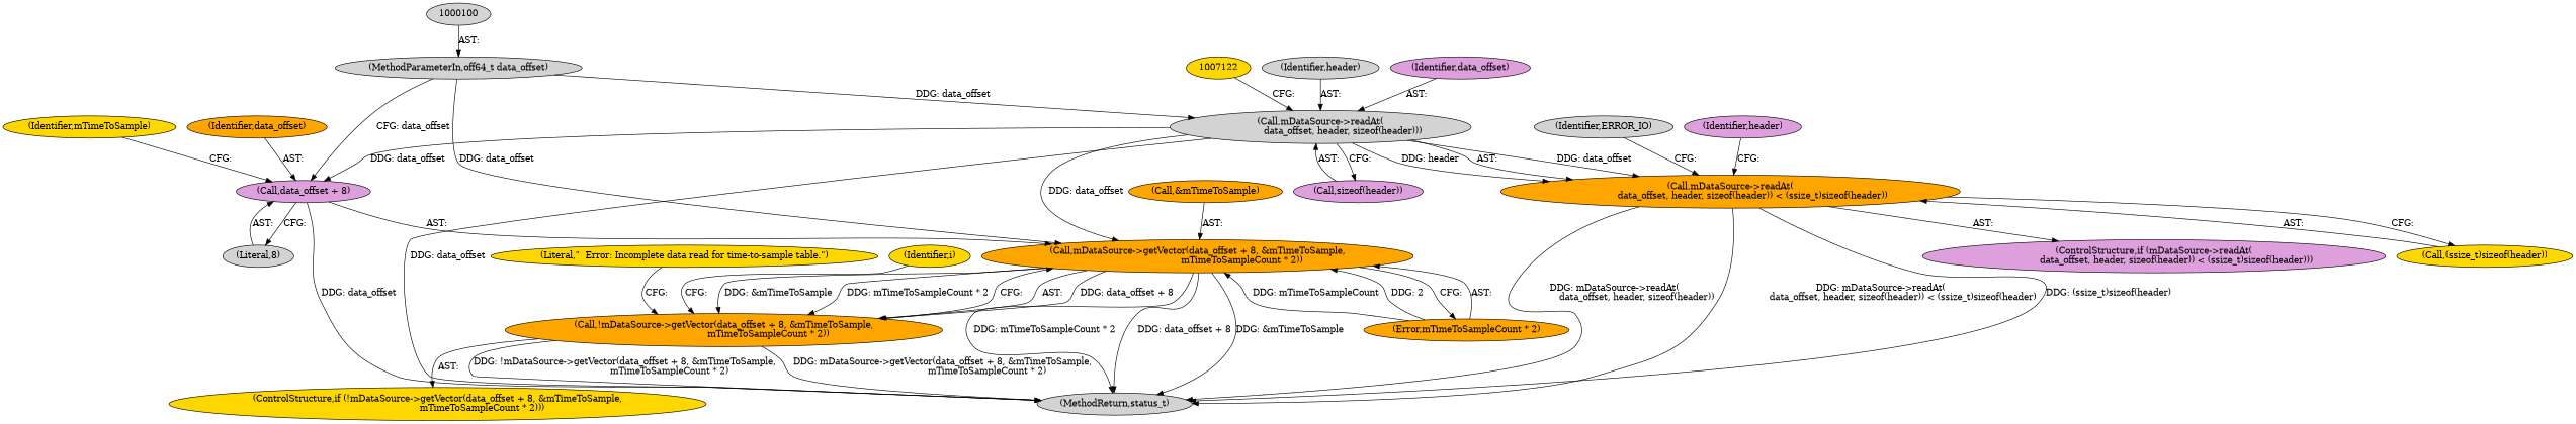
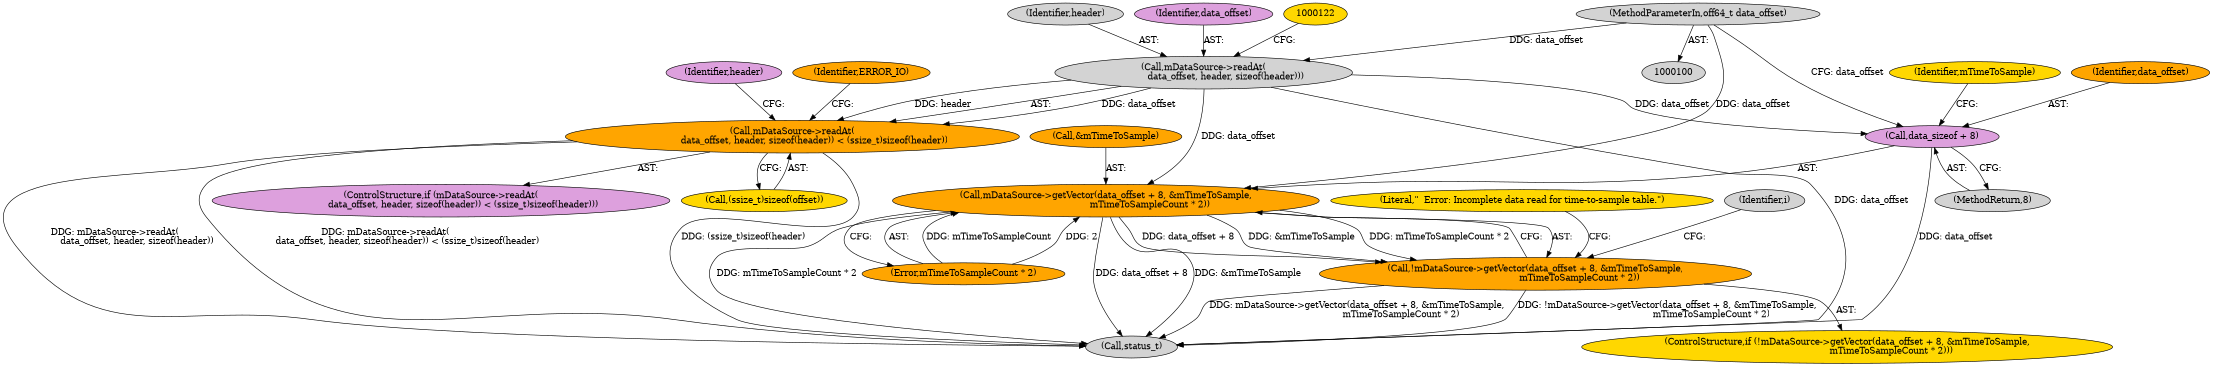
  digraph {
    fontname="DejaVu Serif"
    node [fillcolor=orange fontname="DejaVu Serif" style=filled]
    edge [fontname="DejaVu Serif"]
    n1 [fillcolor=lightgrey label="(Call,mDataSource->readAt(\n                data_offset, header, sizeof(header)))"]
    n2 [label="(Call,mDataSource->readAt(\n                data_offset, header, sizeof(header)) < (ssize_t)sizeof(header))"]
    n3 [label="(Call,mDataSource->getVector(data_offset + 8, &mTimeToSample,\n                                mTimeToSampleCount * 2))"]
-   n4 [fillcolor=plum label="(Call,data_offset + 8)"]
-   n5 [fillcolor=lightgrey label="(MethodReturn,status_t)"]
-   n6 [fillcolor=plum label="(Call,sizeof(header))"]
+   n4 [fillcolor=plum label="(Call,data_sizeof + 8)"]
+   n5 [fillcolor=lightgrey label="(Call,status_t)"]
    n7 [fillcolor=plum label="(ControlStructure,if (mDataSource->readAt(\n                data_offset, header, sizeof(header)) < (ssize_t)sizeof(header)))"]
-   n8 [fillcolor=gold label="(Call,(ssize_t)sizeof(header))"]
+   n8 [fillcolor=gold label="(Call,(ssize_t)sizeof(offset))"]
    n9 [label="(Call,!mDataSource->getVector(data_offset + 8, &mTimeToSample,\n                                mTimeToSampleCount * 2))"]
    n10 [label="(Error,mTimeToSampleCount * 2)"]
-   n11 [fillcolor=lightgrey label="(Literal,8)"]
+   n11 [fillcolor=lightgrey label="(MethodReturn,8)"]
    n12 [fillcolor=lightgrey label="(MethodParameterIn,off64_t data_offset)"]
    1000100 [fillcolor=lightgrey]
    n14 [fillcolor=gold label="(ControlStructure,if (!mDataSource->getVector(data_offset + 8, &mTimeToSample,\n                                mTimeToSampleCount * 2)))"]
    n15 [fillcolor=gold label="(Identifier,mTimeToSample)"]
    n16 [fillcolor=lightgrey label="(Identifier,header)"]
    n17 [fillcolor=gold label="(Literal,\"  Error: Incomplete data read for time-to-sample table.\")"]
-   n18 [fillcolor=lightgrey label="(Identifier,ERROR_IO)"]
+   n18 [label="(Identifier,ERROR_IO)"]
    n19 [fillcolor=plum label="(Identifier,data_offset)"]
-   n20 [fillcolor=gold label="(Identifier,i)"]
+   n20 [fillcolor=lightgrey label="(Identifier,i)"]
    n21 [fillcolor=plum label="(Identifier,header)"]
    n22 [label="(Call,&mTimeToSample)"]
    n23 [label="(Identifier,data_offset)"]
-   1000122 [fillcolor=gold label=1007122]
+   1000122 [fillcolor=gold]
    n1 -> n2 [label="AST: "]
    n1 -> n2 [label="DDG: data_offset"]
    n1 -> n2 [label="DDG: header"]
    n1 -> n3 [label="DDG: data_offset"]
    n1 -> n4 [label="DDG: data_offset"]
    n1 -> n5 [label="DDG: data_offset"]
-   n1 -> n6 [label="CFG: "]
    n2 -> n5 [label="DDG: mDataSource->readAt(\n                data_offset, header, sizeof(header)) < (ssize_t)sizeof(header)"]
    n2 -> n5 [label="DDG: (ssize_t)sizeof(header)"]
    n2 -> n5 [label="DDG: mDataSource->readAt(\n                data_offset, header, sizeof(header))"]
    n2 -> n7 [label="AST: "]
    n2 -> n8 [label="CFG: "]
    n3 -> n5 [label="DDG: mTimeToSampleCount * 2"]
    n3 -> n5 [label="DDG: data_offset + 8"]
    n3 -> n5 [label="DDG: &mTimeToSample"]
    n3 -> n9 [label="AST: "]
    n3 -> n9 [label="DDG: data_offset + 8"]
    n3 -> n9 [label="DDG: &mTimeToSample"]
    n3 -> n9 [label="DDG: mTimeToSampleCount * 2"]
    n3 -> n10 [label="CFG: "]
    n4 -> n3 [label="AST: "]
    n4 -> n5 [label="DDG: data_offset"]
    n4 -> n11 [label="CFG: "]
-   n6 -> n1 [label="AST: "]
    n8 -> n2 [label="AST: "]
    n9 -> n3 [label="CFG: "]
    n9 -> n5 [label="DDG: mDataSource->getVector(data_offset + 8, &mTimeToSample,\n                                mTimeToSampleCount * 2)"]
    n9 -> n5 [label="DDG: !mDataSource->getVector(data_offset + 8, &mTimeToSample,\n                                mTimeToSampleCount * 2)"]
    n9 -> n14 [label="AST: "]
    n10 -> n3 [label="AST: "]
    n10 -> n3 [label="DDG: mTimeToSampleCount"]
    n10 -> n3 [label="DDG: 2"]
    n11 -> n4 [label="AST: "]
    n12 -> n1 [label="DDG: data_offset"]
    n12 -> n3 [label="DDG: data_offset"]
    n12 -> n4 [label="CFG: data_offset"]
-   1000100 -> n12 [label="AST: "]
+   n12 -> 1000100 [label="AST: "]
    n15 -> n4 [label="CFG: "]
    n16 -> n1 [label="AST: "]
    n17 -> n9 [label="CFG: "]
    n18 -> n2 [label="CFG: "]
    n19 -> n1 [label="AST: "]
    n20 -> n9 [label="CFG: "]
    n21 -> n2 [label="CFG: "]
    n22 -> n3 [label="AST: "]
    n23 -> n4 [label="AST: "]
    1000122 -> n1 [label="CFG: "]
  }
